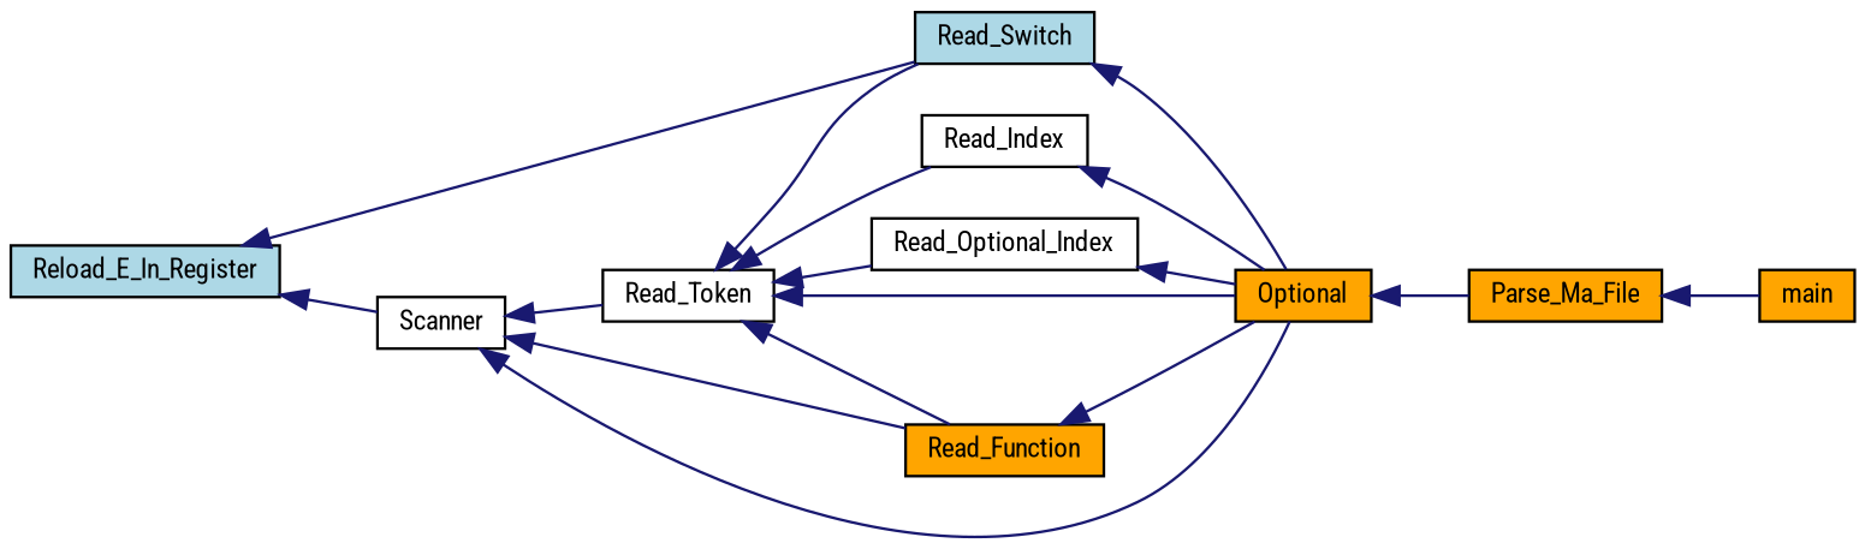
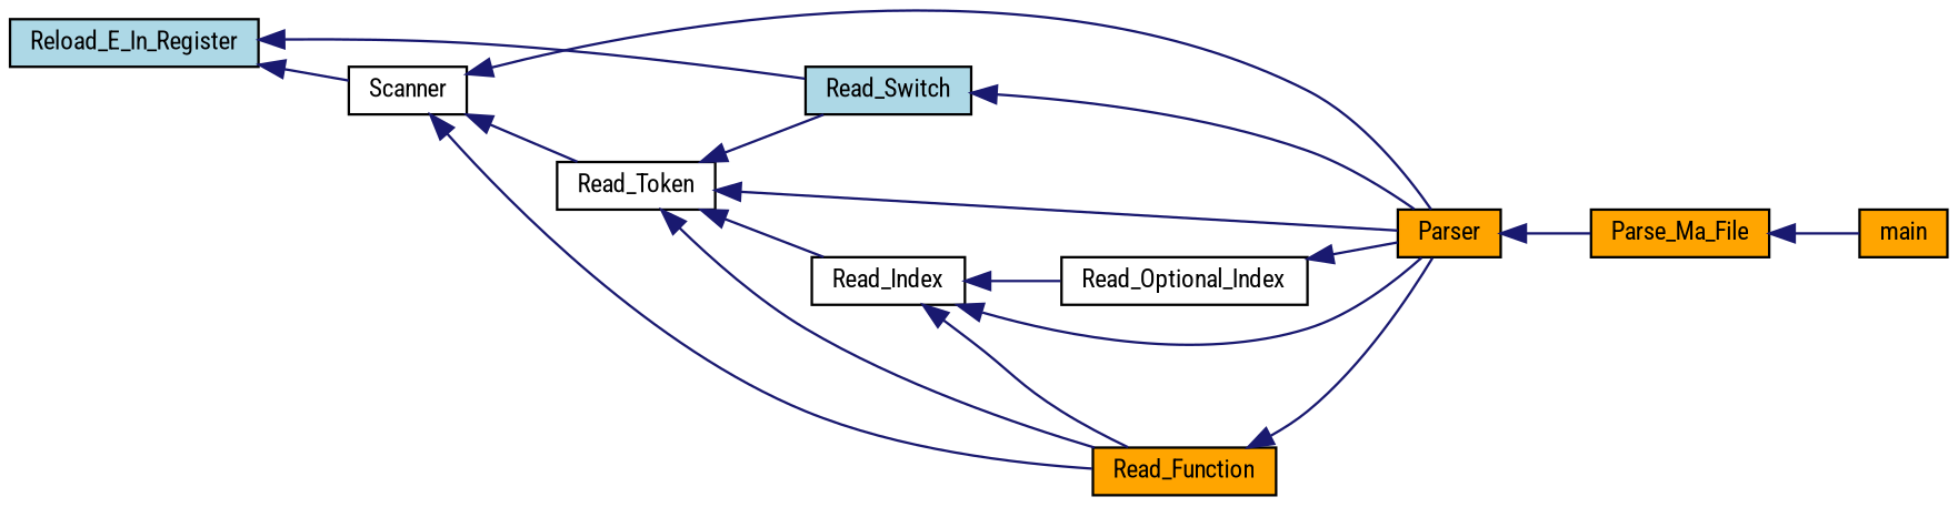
  digraph {
    fontname="Roboto Condensed"
    rankdir=LR
    node [color=black fillcolor=white fontname="Roboto Condensed" fontsize=10 shape=record style=filled]
    edge [color=midnightblue dir=back fontname="Roboto Condensed" fontsize=10 labelfontname=Helvetica labelfontsize=10 style=solid]
    n1 [fillcolor=lightblue fontcolor=black height=0.2 label=Reload_E_In_Register width=0.4]
    n2 [height=0.2 label=Scanner width=0.4]
    n3 [fillcolor=lightblue height=0.2 label=Read_Switch width=0.4]
-   n4 [fillcolor=orange height=0.2 label=Optional width=0.4]
+   n4 [fillcolor=orange height=0.2 label=Parser width=0.4]
    n5 [fillcolor=orange height=0.2 label=Read_Function width=0.4]
    n6 [height=0.2 label=Read_Token width=0.4]
    n7 [fillcolor=orange height=0.2 label=Parse_Ma_File width=0.4]
    n8 [height=0.2 label=Read_Index width=0.4]
    n9 [fillcolor=orange height=0.2 label=main width=0.4]
    n10 [height=0.2 label=Read_Optional_Index width=0.4]
    n1 -> n2
    n1 -> n3
    n2 -> n4
    n2 -> n5
    n2 -> n6
    n3 -> n4
    n4 -> n7
    n5 -> n4
    n6 -> n3
    n6 -> n4
    n6 -> n5
    n6 -> n8
    n7 -> n9
    n8 -> n4
-   n6 -> n10
+   n8 -> n5
+   n8 -> n10
    n10 -> n4
  }
